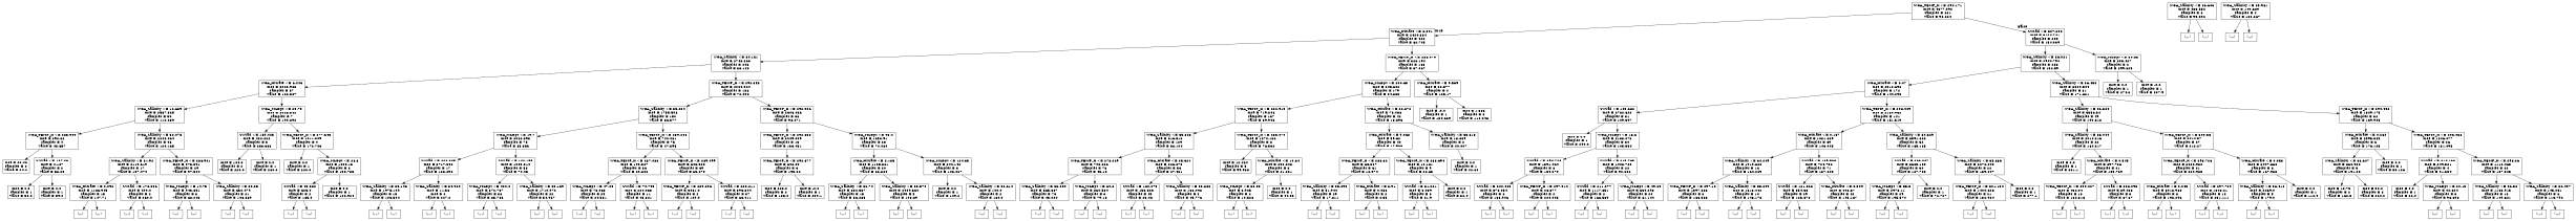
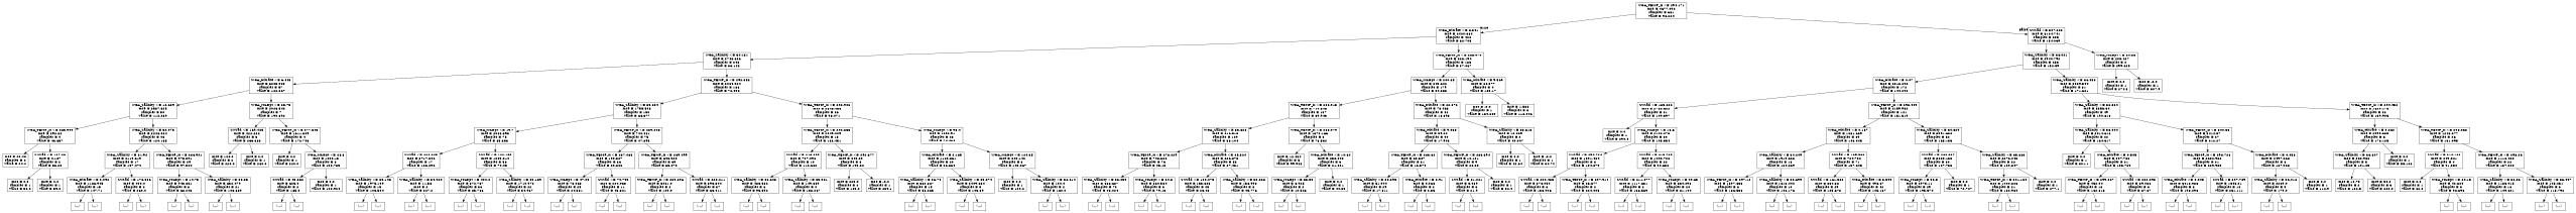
  digraph {
    node [shape=box]
    n1 [label="WOA_TEMP_K <= 294.171\nmse = 4677.092\nsamples = 681\nvalue = 98.224"]
    n2 [label="WOA_Nitrate <= 8.341\nmse = 2420.884\nsamples = 426\nvalue = 62.705"]
    n3 [label="SWrad <= 307.608\nmse = 3124.741\nsamples = 255\nvalue = 154.039"]
    n4 [label="WOA_Salinity <= 34.181\nmse = 2748.866\nsamples = 243\nvalue = 83.143"]
    n5 [label="WOA_TEMP_K <= 286.979\nmse = 828.194\nsamples = 183\nvalue = 37.067"]
    n6 [label="WOA_Salinity <= 36.021\nmse = 2940.792\nsamples = 253\nvalue = 152.59"]
    n7 [label="WOA_MLDpt <= 30.85\nmse = 205.427\nsamples = 2\nvalue = 299.625"]
    n8 [label="WOA_Nitrate <= 6.443\nmse = 3205.983\nsamples = 57\nvalue = 122.367"]
    n9 [label="WOA_TEMP_K <= 292.358\nmse = 2064.924\nsamples = 186\nvalue = 72.098"]
    n10 [label="WOA_MLDpt <= 200.65\nmse = 645.602\nsamples = 179\nvalue = 34.833"]
    n11 [label="WOA_Nitrate <= 9.569\nmse = 68.577\nsamples = 4\nvalue = 125.17"]
    n12 [label="WOA_Salinity <= 12.689\nmse = 2587.325\nsamples = 50\nvalue = 112.289"]
    n13 [label="WOA_MLDpt <= 25.75\nmse = 2026.542\nsamples = 7\nvalue = 190.892"]
    n14 [label="WOA_Salinity <= 35.234\nmse = 1755.508\nsamples = 150\nvalue = 66.377"]
    n15 [label="WOA_TEMP_K <= 292.906\nmse = 2646.466\nsamples = 36\nvalue = 98.071"]
    n16 [label="WOA_TEMP_K <= 283.999\nmse = 292.82\nsamples = 4\nvalue = 43.657"]
    n17 [label="WOA_Salinity <= 32.073\nmse = 2248.064\nsamples = 46\nvalue = 120.165"]
    n18 [label="SWrad <= 169.423\nmse = 422.222\nsamples = 3\nvalue = 233.333"]
    n19 [label="WOA_TEMP_K <= 277.543\nmse = 1611.309\nsamples = 4\nvalue = 172.703"]
    n20 [label="mse = 20.48\nsamples = 2\nvalue = 24.2"]
    n21 [label="SWrad <= 187.46\nmse = 0.187\nsamples = 2\nvalue = 58.25"]
    n22 [label="WOA_Salinity <= 31.92\nmse = 2119.619\nsamples = 17\nvalue = 157.474"]
    n23 [label="WOA_TEMP_K <= 286.921\nmse = 973.391\nsamples = 29\nvalue = 97.584"]
    n24 [label="mse = 0.0\nsamples = 1\nvalue = 58.0"]
    n25 [label="mse = 0.0\nsamples = 1\nvalue = 59.0"]
    n26 [label="WOA_Nitrate <= 0.092\nmse = 1186.945\nsamples = 15\nvalue = 147.71"]
    n27 [label="SWrad <= 178.386\nmse = 400.0\nsamples = 2\nvalue = 260.0"]
    n28 [label="WOA_MLDpt <= 14.75\nmse = 943.851\nsamples = 8\nvalue = 68.243"]
    n29 [label="WOA_Salinity <= 33.85\nmse = 632.479\nsamples = 21\nvalue = 106.689"]
    n30 [label="(...)"]
    n31 [label="(...)"]
    n32 [label="(...)"]
    n33 [label="(...)"]
    n34 [label="(...)"]
    n35 [label="(...)"]
    n36 [label="(...)"]
    n37 [label="(...)"]
    n38 [label="mse = 100.0\nsamples = 2\nvalue = 220.0"]
    n39 [label="mse = 0.0\nsamples = 1\nvalue = 260.0"]
    n40 [label="mse = 0.0\nsamples = 1\nvalue = 220.0"]
    n41 [label="WOA_MLDpt <= 28.8\nmse = 1003.13\nsamples = 3\nvalue = 153.785"]
    n42 [label="SWrad <= 43.332\nmse = 625.0\nsamples = 2\nvalue = 165.0"]
    n43 [label="mse = 0.0\nsamples = 1\nvalue = 108.924"]
    n44 [label="(...)"]
    n45 [label="(...)"]
    n46 [label="WOA_MLDpt <= 19.7\nmse = 2086.893\nsamples = 75\nvalue = 85.353"]
    n47 [label="WOA_TEMP_K <= 289.248\nmse = 740.481\nsamples = 75\nvalue = 47.895"]
    n48 [label="WOA_TEMP_K <= 292.853\nmse = 2049.009\nsamples = 13\nvalue = 133.451"]
    n49 [label="WOA_MLDpt <= 93.4\nmse = 1653.91\nsamples = 23\nvalue = 74.484"]
    n50 [label="SWrad <= 222.345\nmse = 3717.346\nsamples = 17\nvalue = 123.296"]
    n51 [label="SWrad <= 122.155\nmse = 1085.814\nsamples = 58\nvalue = 74.45"]
    n52 [label="WOA_TEMP_K <= 287.483\nmse = 190.327\nsamples = 36\nvalue = 29.806"]
    n53 [label="WOA_TEMP_K <= 289.499\nmse = 643.525\nsamples = 39\nvalue = 65.673"]
    n54 [label="WOA_Salinity <= 35.143\nmse = 1975.109\nsamples = 15\nvalue = 103.504"]
    n55 [label="WOA_Salinity <= 34.969\nmse = 11.56\nmse = 2\nvalue = 227.2"]
    n56 [label="WOA_MLDpt <= 400.0\nmse = 372.737\nsamples = 36\nvalue = 85.786"]
    n57 [label="WOA_Salinity <= 35.139\nmse = 1710.972\nsamples = 22\nvalue = 54.967"]
    n58 [label="(...)"]
    n59 [label="(...)"]
    n60 [label="(...)"]
    n61 [label="(...)"]
    n62 [label="(...)"]
    n63 [label="(...)"]
    n64 [label="(...)"]
    n65 [label="(...)"]
    n66 [label="WOA_MLDpt <= 47.05\nmse = 78.063\nsamples = 25\nvalue = 24.531"]
    n67 [label="SWrad <= 74.795\nmse = 224.053\nsamples = 11\nvalue = 43.321"]
    n68 [label="WOA_TEMP_K <= 289.296\nmse = 3481.0\nsamples = 2\nvalue = 129.0"]
    n69 [label="SWrad <= 223.211\nmse = 393.844\nsamples = 37\nvalue = 63.411"]
    n70 [label="(...)"]
    n71 [label="(...)"]
    n72 [label="(...)"]
    n73 [label="(...)"]
    n74 [label="(...)"]
    n75 [label="(...)"]
    n76 [label="(...)"]
    n77 [label="(...)"]
+   n78 [label="SWrad <= 213.055\nmse = 787.096\nsamples = 10\nvalue = 112.662"]
    n79 [label="WOA_TEMP_K <= 292.877\nmse = 648.29\nsamples = 3\nvalue = 195.82"]
    n80 [label="WOA_Nitrate <= 2.185\nmse = 1185.861\nsamples = 20\nvalue = 66.864"]
    n81 [label="WOA_MLDpt <= 124.35\nmse = 640.142\nsamples = 3\nvalue = 143.067"]
    n82 [label="WOA_Salinity <= 36.603\nmse = 483.582\nsamples = 6\nvalue = 95.592"]
    n83 [label="WOA_Salinity <= 35.981\nmse = 149.689\nsamples = 4\nvalue = 138.267"]
    n84 [label="mse = 225.0\nsamples = 2\nvalue = 185.0"]
    n85 [label="mse = -0.0\nsamples = 1\nvalue = 239.1"]
    n86 [label="(...)"]
    n87 [label="(...)"]
    n88 [label="(...)"]
    n89 [label="(...)"]
    n90 [label="WOA_Salinity <= 36.74\nmse = 332.587\nsamples = 15\nvalue = 56.285"]
    n91 [label="WOA_Salinity <= 35.574\nmse = 2409.664\nsamples = 5\nvalue = 103.89"]
    n92 [label="mse = 0.0\nsamples = 1\nvalue = 109.2"]
    n93 [label="WOA_Salinity <= 36.614\nmse = 100.0\nsamples = 2\nvalue = 160.0"]
    n94 [label="(...)"]
    n95 [label="(...)"]
    n96 [label="(...)"]
    n97 [label="(...)"]
    n98 [label="(...)"]
    n99 [label="(...)"]
    n100 [label="WOA_TEMP_K <= 282.915\nmse = 719.848\nsamples = 137\nvalue = 39.943"]
    n101 [label="WOA_Nitrate <= 22.872\nmse = 78.468\nsamples = 42\nvalue = 18.893"]
    n102 [label="mse = -0.0\nsamples = 1\nvalue = 134.669"]
    n103 [label="mse = 1.588\nsamples = 3\nvalue = 118.046"]
    n104 [label="WOA_Salinity <= 33.828\nmse = 616.513\nsamples = 129\nvalue = 38.104"]
    n105 [label="WOA_TEMP_K <= 283.079\nmse = 1370.166\nsamples = 8\nvalue = 76.532"]
    n106 [label="WOA_Nitrate <= 9.068\nmse = 59.62\nsamples = 40\nvalue = 17.903"]
    n107 [label="WOA_Salinity <= 33.618\nmse = 13.869\nsamples = 2\nvalue = 40.007"]
    n108 [label="WOA_TEMP_K <= 278.229\nmse = 748.666\nsamples = 76\nvalue = 45.13"]
    n109 [label="WOA_Nitrate <= 25.324\nmse = 226.873\nsamples = 53\nvalue = 27.431"]
    n110 [label="mse = 12.484\nsamples = 5\nvalue = 99.988"]
    n111 [label="WOA_Nitrate <= 10.64\nmse = 258.848\nsamples = 3\nvalue = 21.801"]
    n112 [label="WOA_Salinity <= 33.059\nmse = 665.687\nsamples = 73\nvalue = 43.024"]
    n113 [label="WOA_MLDpt <= 64.8\nmse = 860.584\nsamples = 3\nvalue = 79.13"]
    n114 [label="SWrad <= 180.075\nmse = 153.823\nsamples = 45\nvalue = 23.48"]
    n115 [label="WOA_Salinity <= 33.888\nmse = 156.998\nsamples = 8\nvalue = 45.776"]
    n116 [label="(...)"]
    n117 [label="(...)"]
    n118 [label="(...)"]
    n119 [label="(...)"]
    n120 [label="(...)"]
    n121 [label="(...)"]
    n122 [label="(...)"]
    n123 [label="(...)"]
    n124 [label="WOA_MLDpt <= 33.55\nmse = 6.925\nsamples = 2\nvalue = 10.526"]
    n125 [label="mse = 0.0\nsamples = 1\nvalue = 44.35"]
    n126 [label="(...)"]
    n127 [label="(...)"]
    n128 [label="WOA_TEMP_K <= 283.62\nmse = 65.387\nsamples = 31\nvalue = 16.574"]
    n129 [label="WOA_TEMP_K <= 283.694\nmse = 10.181\nsamples = 9\nvalue = 22.65"]
    n130 [label="mse = 0.0\nsamples = 1\nvalue = 42.64"]
+   n131 [label="mse = -0.0\nsamples = 1\nvalue = 34.74"]
    n132 [label="WOA_Salinity <= 35.295\nmse = 51.944\nsamples = 29\nvalue = 17.811"]
    n133 [label="WOA_Nitrate <= 8.91\nmse = 0.068\nsamples = 2\nvalue = 2.35"]
    n134 [label="SWrad <= 31.021\nmse = 3.089\nsamples = 8\nvalue = 21.9"]
    n135 [label="mse = 0.0\nsamples = 1\nvalue = 32.4"]
    n136 [label="(...)"]
    n137 [label="(...)"]
    n138 [label="(...)"]
    n139 [label="(...)"]
    n140 [label="(...)"]
    n141 [label="(...)"]
    n142 [label="WOA_Nitrate <= 0.07\nmse = 2518.696\nsamples = 172\nvalue = 144.298"]
    n143 [label="WOA_Salinity <= 36.453\nmse = 3389.544\nsamples = 81\nvalue = 171.621"]
    n144 [label="mse = 0.0\nsamples = 1\nvalue = 274.8"]
    n145 [label="mse = -0.0\nsamples = 1\nvalue = 307.9"]
    n146 [label="SWrad <= 185.682\nmse = 2782.622\nsamples = 31\nvalue = 109.397"]
    n147 [label="WOA_TEMP_K <= 298.409\nmse = 2159.932\nsamples = 141\nvalue = 151.519"]
    n148 [label="WOA_Salinity <= 36.364\nmse = 3356.64\nsamples = 49\nvalue = 190.818"]
    n149 [label="WOA_TEMP_K <= 294.452\nmse = 1829.175\nsamples = 32\nvalue = 139.905"]
    n150 [label="mse = 0.0\nsamples = 1\nvalue = 290.0"]
    n151 [label="WOA_MLDpt <= 16.6\nmse = 2133.073\nsamples = 30\nvalue = 105.554"]
    n152 [label="WOA_Nitrate <= 0.137\nmse = 1081.669\nsamples = 89\nvalue = 143.045"]
    n153 [label="WOA_Salinity <= 34.629\nmse = 3591.638\nsamples = 52\nvalue = 165.135"]
    n154 [label="SWrad <= 294.724\nmse = 1391.464\nsamples = 8\nvalue = 154.379"]
    n155 [label="SWrad <= 215.765\nmse = 1408.728\nsamples = 22\nvalue = 90.636"]
    n156 [label="SWrad <= 200.485\nmse = 378.054\nsamples = 6\nvalue = 138.906"]
    n157 [label="WOA_TEMP_K <= 297.914\nmse = 26.677\nsamples = 2\nvalue = 224.005"]
    n158 [label="SWrad <= 211.077\nmse = 1117.651\nsamples = 2\nvalue = 166.569"]
    n159 [label="WOA_MLDpt <= 49.65\nmse = 634.298\nsamples = 20\nvalue = 81.144"]
    n160 [label="(...)"]
    n161 [label="(...)"]
    n162 [label="(...)"]
    n163 [label="(...)"]
    n164 [label="(...)"]
    n165 [label="(...)"]
    n166 [label="(...)"]
    n167 [label="(...)"]
    n168 [label="WOA_Salinity <= 34.249\nmse = 1919.628\nsamples = 18\nvalue = 164.269"]
    n169 [label="SWrad <= 169.583\nmse = 724.752\nsamples = 71\nvalue = 137.645"]
    n170 [label="SWrad <= 260.007\nmse = 3685.133\nsamples = 30\nvalue = 187.733"]
    n171 [label="WOA_Salinity <= 35.683\nmse = 2276.043\nsamples = 22\nvalue = 139.847"]
    n172 [label="WOA_TEMP_K <= 297.12\nmse = 1397.633\nsamples = 8\nvalue = 186.538"]
    n173 [label="WOA_Salinity <= 35.699\nmse = 1613.442\nsamples = 10\nvalue = 146.176"]
    n174 [label="SWrad <= 161.528\nmse = 854.38\nsamples = 29\nvalue = 125.678"]
    n175 [label="WOA_Nitrate <= 3.599\nmse = 496.67\nsamples = 42\nvalue = 145.167"]
    n176 [label="(...)"]
    n177 [label="(...)"]
    n178 [label="(...)"]
    n179 [label="(...)"]
    n180 [label="(...)"]
    n181 [label="(...)"]
    n182 [label="(...)"]
    n183 [label="(...)"]
    n184 [label="WOA_MLDpt <= 55.5\nmse = 2973.11\nsamples = 29\nvalue = 195.574"]
    n185 [label="mse = 0.0\nsamples = 1\nvalue = 72.727"]
    n186 [label="WOA_TEMP_K <= 301.134\nmse = 1400.826\nsamples = 21\nvalue = 132.984"]
    n187 [label="mse = 0.0\nsamples = 1\nvalue = 277.1"]
    n188 [label="(...)"]
    n189 [label="(...)"]
    n190 [label="(...)"]
    n191 [label="(...)"]
    n192 [label="WOA_Salinity <= 36.044\nmse = 2014.316\nsamples = 22\nvalue = 164.317"]
    n193 [label="WOA_TEMP_K <= 300.35\nmse = 3414.57\nsamples = 27\nvalue = 212.27"]
    n194 [label="WOA_Nitrate <= 0.262\nmse = 2595.385\nsamples = 6\nvalue = 176.125"]
    n195 [label="WOA_TEMP_K <= 295.058\nmse = 1246.077\nsamples = 26\nvalue = 131.095"]
    n196 [label="mse = 0.0\nsamples = 1\nvalue = 301.1"]
    n197 [label="WOA_Nitrate <= 0.545\nmse = 897.786\nsamples = 21\nvalue = 155.769"]
    n198 [label="WOA_TEMP_K <= 298.726\nmse = 2682.982\nsamples = 21\nvalue = 229.985"]
    n199 [label="WOA_Nitrate <= 0.053\nmse = 2497.668\nsamples = 6\nvalue = 167.983"]
    n200 [label="WOA_TEMP_K <= 299.027\nmse = 452.04\nsamples = 18\nvalue = 162.813"]
    n201 [label="SWrad <= 238.093\nmse = 89.488\nsamples = 3\nvalue = 87.67"]
    n202 [label="(...)"]
    n203 [label="(...)"]
    n204 [label="(...)"]
    n205 [label="(...)"]
    n206 [label="WOA_Nitrate <= 0.045\nmse = 3018.988\nsamples = 8\nvalue = 198.296"]
    n207 [label="SWrad <= 297.789\nmse = 1343.21\nsamples = 13\nvalue = 251.111"]
    n208 [label="WOA_Salinity <= 36.416\nmse = 2269.0\nsamples = 5\nvalue = 179.0"]
    n209 [label="mse = 0.0\nsamples = 1\nvalue = 112.9"]
    n210 [label="(...)"]
    n211 [label="(...)"]
    n212 [label="(...)"]
    n213 [label="(...)"]
    n214 [label="(...)"]
    n215 [label="(...)"]
    n216 [label="WOA_Salinity <= 36.647\nmse = 860.938\nsamples = 5\nvalue = 191.25"]
    n217 [label="mse = 0.0\nsamples = 1\nvalue = 55.126"]
    n218 [label="SWrad <= 214.168\nmse = 249.521\nsamples = 4\nvalue = 91.354"]
    n219 [label="WOA_TEMP_K <= 298.26\nmse = 1116.463\nsamples = 22\nvalue = 137.305"]
    n220 [label="mse = 18.75\nsamples = 2\nvalue = 162.5"]
    n221 [label="mse = 50.0\nsamples = 3\nvalue = 220.0"]
    n222 [label="mse = 0.0\nsamples = 1\nvalue = 62.0"]
    n223 [label="WOA_MLDpt <= 20.15\nmse = 42.624\nsamples = 3\nvalue = 98.693"]
    n224 [label="WOA_Salinity <= 36.56\nmse = 1183.915\nsamples = 16\nvalue = 149.621"]
    n225 [label="WOA_Salinity <= 36.497\nmse = 145.251\nsamples = 6\nvalue = 113.792"]
    n226 [label="(...)"]
    n227 [label="(...)"]
    n228 [label="(...)"]
    n229 [label="(...)"]
    n230 [label="(...)"]
    n231 [label="(...)"]
    n1 -> n2 [headlabel=True labelangle=45 labeldistance=2.5]
    n1 -> n3 [headlabel=False labelangle=-45 labeldistance=2.5]
    n2 -> n4
    n2 -> n5
    n3 -> n6
    n3 -> n7
    n4 -> n8
    n4 -> n9
    n5 -> n10
    n5 -> n11
    n6 -> n142
    n6 -> n143
    n7 -> n144
    n7 -> n145
    n8 -> n12
    n8 -> n13
    n9 -> n14
    n9 -> n15
    n10 -> n100
    n10 -> n101
    n11 -> n102
    n11 -> n103
    n12 -> n16
    n12 -> n17
    n13 -> n18
    n13 -> n19
    n14 -> n46
    n14 -> n47
    n15 -> n48
    n15 -> n49
    n16 -> n20
    n16 -> n21
    n17 -> n22
    n17 -> n23
    n18 -> n38
    n18 -> n39
    n19 -> n40
    n19 -> n41
    n21 -> n24
    n21 -> n25
    n22 -> n26
    n22 -> n27
    n23 -> n28
    n23 -> n29
    n26 -> n30
    n26 -> n31
    n27 -> n32
    n27 -> n33
    n28 -> n34
    n28 -> n35
    n29 -> n36
    n29 -> n37
    n41 -> n42
    n41 -> n43
    n42 -> n44
    n42 -> n45
    n46 -> n50
    n46 -> n51
    n47 -> n52
    n47 -> n53
+   n48 -> n78
    n48 -> n79
    n49 -> n80
    n49 -> n81
    n50 -> n54
    n50 -> n55
    n51 -> n56
    n51 -> n57
    n52 -> n66
    n52 -> n67
    n53 -> n68
    n53 -> n69
    n54 -> n58
    n54 -> n59
    n55 -> n60
    n55 -> n61
    n56 -> n62
    n56 -> n63
    n57 -> n64
    n57 -> n65
    n66 -> n70
    n66 -> n71
    n67 -> n72
    n67 -> n73
    n68 -> n74
    n68 -> n75
    n69 -> n76
    n69 -> n77
+   n78 -> n82
+   n78 -> n83
    n79 -> n84
    n79 -> n85
    n80 -> n90
    n80 -> n91
    n81 -> n92
    n81 -> n93
    n82 -> n86
    n82 -> n87
    n83 -> n88
    n83 -> n89
    n90 -> n94
    n90 -> n95
    n91 -> n96
    n91 -> n97
    n93 -> n98
    n93 -> n99
    n100 -> n104
    n100 -> n105
    n101 -> n106
    n101 -> n107
    n104 -> n108
    n104 -> n109
    n105 -> n110
    n105 -> n111
    n106 -> n128
    n106 -> n129
    n107 -> n130
+   n107 -> n131
    n108 -> n112
    n108 -> n113
    n109 -> n114
    n109 -> n115
    n111 -> n124
    n111 -> n125
    n112 -> n116
    n112 -> n117
    n113 -> n118
    n113 -> n119
    n114 -> n120
    n114 -> n121
    n115 -> n122
    n115 -> n123
    n124 -> n126
    n124 -> n127
    n128 -> n132
    n128 -> n133
    n129 -> n134
    n129 -> n135
    n132 -> n136
    n132 -> n137
    n133 -> n138
    n133 -> n139
    n134 -> n140
    n134 -> n141
    n142 -> n146
    n142 -> n147
    n143 -> n148
    n143 -> n149
    n146 -> n150
    n146 -> n151
    n147 -> n152
    n147 -> n153
    n148 -> n192
    n148 -> n193
    n149 -> n194
    n149 -> n195
    n151 -> n154
    n151 -> n155
    n152 -> n168
    n152 -> n169
    n153 -> n170
    n153 -> n171
    n154 -> n156
    n154 -> n157
    n155 -> n158
    n155 -> n159
    n156 -> n160
    n156 -> n161
    n157 -> n162
    n157 -> n163
    n158 -> n164
    n158 -> n165
    n159 -> n166
    n159 -> n167
    n168 -> n172
    n168 -> n173
    n169 -> n174
    n169 -> n175
    n170 -> n184
    n170 -> n185
    n171 -> n186
    n171 -> n187
    n172 -> n176
    n172 -> n177
    n173 -> n178
    n173 -> n179
    n174 -> n180
    n174 -> n181
    n175 -> n182
    n175 -> n183
    n184 -> n188
    n184 -> n189
    n186 -> n190
    n186 -> n191
    n192 -> n196
    n192 -> n197
    n193 -> n198
    n193 -> n199
    n194 -> n216
    n194 -> n217
    n195 -> n218
    n195 -> n219
    n197 -> n200
    n197 -> n201
    n198 -> n206
    n198 -> n207
    n199 -> n208
    n199 -> n209
    n200 -> n202
    n200 -> n203
    n201 -> n204
    n201 -> n205
    n206 -> n210
    n206 -> n211
    n207 -> n212
    n207 -> n213
    n208 -> n214
    n208 -> n215
    n216 -> n220
    n216 -> n221
    n218 -> n222
    n218 -> n223
    n219 -> n224
    n219 -> n225
    n223 -> n226
    n223 -> n227
    n224 -> n228
    n224 -> n229
    n225 -> n230
    n225 -> n231
  }
